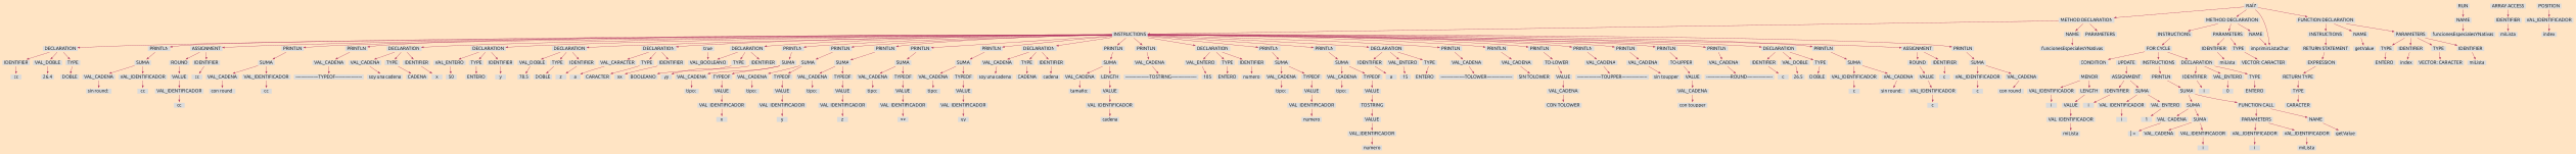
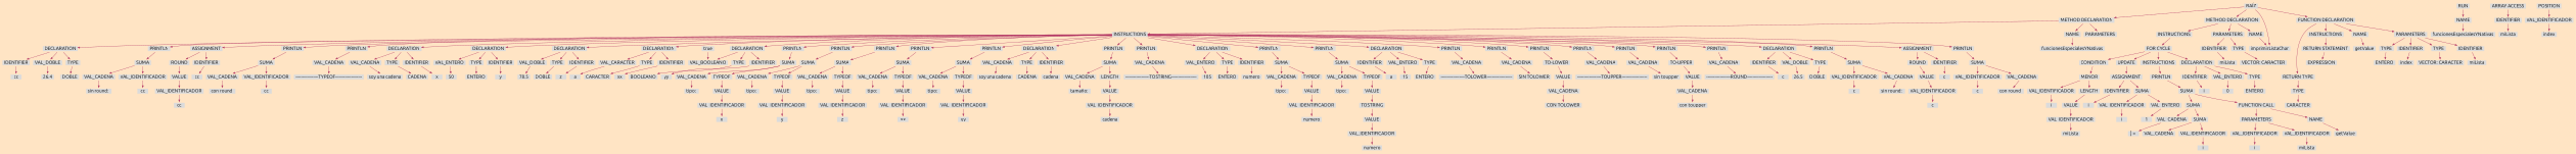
  digraph {
    bgcolor=bisque1
    node [color=grey86 fontname=Ubuntu fontsize=24 shape=signature style=filled]
    edge [color=maroon penwidth=1.5]
    n1 [label="METHOD DECLARATION"]
    n2 [label=NAME]
    n3 [label=PARAMETERS]
    n4 [label=INSTRUCTIONS]
    n5 [label=funcionesEspecialesYNativas]
    n6 [label=DECLARATION]
    n7 [label=PRINTLN]
    n8 [label=PRINTLN]
    n9 [label=PRINTLN]
    n10 [label=PRINTLN]
    n11 [label=PRINTLN]
    n12 [label=PRINTLN]
    n13 [label=PRINTLN]
    n14 [label=DECLARATION]
    n15 [label=PRINTLN]
    n16 [label=ASSIGNMENT]
    n17 [label=PRINTLN]
    n18 [label=DECLARATION]
    n19 [label=PRINTLN]
    n20 [label=ASSIGNMENT]
    n21 [label=PRINTLN]
    n22 [label=PRINTLN]
    n23 [label=DECLARATION]
    n24 [label=DECLARATION]
    n25 [label=DECLARATION]
    n26 [label=DECLARATION]
    n27 [label=DECLARATION]
    n28 [label=PRINTLN]
    n29 [label=PRINTLN]
    n30 [label=PRINTLN]
    n31 [label=PRINTLN]
    n32 [label=PRINTLN]
    n33 [label=DECLARATION]
    n34 [label=PRINTLN]
    n35 [label=PRINTLN]
    n36 [label=DECLARATION]
    n37 [label=PRINTLN]
    n38 [label=PRINTLN]
    "RAÍZ"
    n40 [label="METHOD DECLARATION"]
    n41 [label="FUNCTION DECLARATION"]
    n42 [label=imprimirListaChar]
    n43 [label=RUN]
    n44 [label=NAME]
    n45 [label=NAME]
    n46 [label=PARAMETERS]
    n47 [label=INSTRUCTIONS]
    n48 [label="RETURN TYPE"]
    n49 [label=NAME]
    n50 [label=PARAMETERS]
    n51 [label=INSTRUCTIONS]
    n52 [label=TYPE]
    n53 [label=IDENTIFIER]
    n54 [label=VAL_ENTERO]
    n55 [label=VAL_CADENA]
    n56 [label=VAL_CADENA]
    n57 [label="TO-LOWER"]
    n58 [label=VAL_CADENA]
    n59 [label=VAL_CADENA]
    n60 [label="TO-UPPER"]
    n61 [label=VAL_CADENA]
    n62 [label=TYPE]
    n63 [label=IDENTIFIER]
    n64 [label=VAL_DOBLE]
    n65 [label=SUMA]
    n66 [label=IDENTIFIER]
    n67 [label=ROUND]
    n68 [label=SUMA]
    n69 [label=TYPE]
    n70 [label=IDENTIFIER]
    n71 [label=VAL_DOBLE]
    n72 [label=SUMA]
    n73 [label=IDENTIFIER]
    n74 [label=ROUND]
    n75 [label=SUMA]
    n76 [label=VAL_CADENA]
    n77 [label=TYPE]
    n78 [label=IDENTIFIER]
    n79 [label=VAL_CADENA]
    n80 [label=TYPE]
    n81 [label=IDENTIFIER]
    n82 [label=VAL_ENTERO]
    n83 [label=TYPE]
    n84 [label=IDENTIFIER]
    n85 [label=VAL_DOBLE]
    n86 [label=TYPE]
    n87 [label=IDENTIFIER]
    n88 [label=VAL_CARACTER]
    n89 [label=TYPE]
    n90 [label=IDENTIFIER]
    n91 [label=VAL_BOOLEANO]
    n92 [label=SUMA]
    n93 [label=SUMA]
    n94 [label=SUMA]
    n95 [label=SUMA]
    n96 [label=SUMA]
    n97 [label=TYPE]
    n98 [label=IDENTIFIER]
    n99 [label=VAL_CADENA]
    n100 [label=SUMA]
    n101 [label=VAL_CADENA]
    n102 [label=TYPE]
    n103 [label=IDENTIFIER]
    n104 [label=VAL_ENTERO]
    n105 [label=SUMA]
    n106 [label=SUMA]
    n107 [label=ENTERO]
    n108 [label=a]
    n109 [label=15]
    n110 [label="------------------TOLOWER-------------------"]
    n111 [label="SIN TOLOWER"]
    n112 [label=VALUE]
    n113 [label=VAL_CADENA]
    n114 [label="CON TOLOWER"]
    n115 [label="------------------TOUPPER-------------------"]
    n116 [label="sin toupper"]
    n117 [label=VALUE]
    n118 [label=VAL_CADENA]
    n119 [label="con toupper"]
    n120 [label="------------------ROUND-------------------"]
    n121 [label=DOBLE]
    n122 [label=c]
    n123 [label=26.5]
    n124 [label=VAL_CADENA]
    n125 [label=VAL_IDENTIFICADOR]
    n126 [label="sin round: "]
    n127 [label=c]
    n128 [label=c]
    n129 [label=VALUE]
    n130 [label=VAL_IDENTIFICADOR]
    n131 [label=c]
    n132 [label=VAL_CADENA]
    n133 [label=VAL_IDENTIFICADOR]
    n134 [label="con round "]
    n135 [label=c]
    n136 [label=DOBLE]
    n137 [label=cc]
    n138 [label=26.4]
    n139 [label=VAL_CADENA]
    n140 [label=VAL_IDENTIFICADOR]
    n141 [label="sin round: "]
    n142 [label=cc]
    n143 [label=cc]
    n144 [label=VALUE]
    n145 [label=VAL_IDENTIFICADOR]
    n146 [label=cc]
    n147 [label=VAL_CADENA]
    n148 [label=VAL_IDENTIFICADOR]
    n149 [label="con round "]
    n150 [label=cc]
    n151 [label="-----------------TYPEOF--------------------"]
    n152 [label=CADENA]
    n153 [label=x]
    n154 [label="soy una cadena"]
    n155 [label=ENTERO]
    n156 [label=y]
    n157 [label=50]
    n158 [label=DOBLE]
    n159 [label=z]
    n160 [label=78.5]
    n161 [label=CARACTER]
    n162 [label=xx]
    n163 [label=a]
    n164 [label=BOOLEANO]
    n165 [label=yy]
    n166 [label=true]
    n167 [label=VAL_CADENA]
    n168 [label=TYPEOF]
    n169 [label="tipo: "]
    n170 [label=VALUE]
    n171 [label=VAL_IDENTIFICADOR]
    n172 [label=x]
    n173 [label=VAL_CADENA]
    n174 [label=TYPEOF]
    n175 [label="tipo: "]
    n176 [label=VALUE]
    n177 [label=VAL_IDENTIFICADOR]
    n178 [label=y]
    n179 [label=VAL_CADENA]
    n180 [label=TYPEOF]
    n181 [label="tipo: "]
    n182 [label=VALUE]
    n183 [label=VAL_IDENTIFICADOR]
    n184 [label=z]
    n185 [label=VAL_CADENA]
    n186 [label=TYPEOF]
    n187 [label="tipo: "]
    n188 [label=VALUE]
    n189 [label=VAL_IDENTIFICADOR]
    n190 [label=xx]
    n191 [label=VAL_CADENA]
    n192 [label=TYPEOF]
    n193 [label="tipo: "]
    n194 [label=VALUE]
    n195 [label=VAL_IDENTIFICADOR]
    n196 [label=yy]
    n197 [label=CADENA]
    n198 [label=cadena]
    n199 [label="soy una cadena"]
    n200 [label=VAL_CADENA]
    n201 [label=LENGTH]
    n202 [label="tamaño: "]
    n203 [label=VALUE]
    n204 [label=VAL_IDENTIFICADOR]
    n205 [label=cadena]
    n206 [label="------------------TOSTRING-------------------"]
    n207 [label=ENTERO]
    n208 [label=numero]
    n209 [label=105]
    n210 [label=VAL_CADENA]
    n211 [label=TYPEOF]
    n212 [label="tipo: "]
    n213 [label=VALUE]
    n214 [label=VAL_IDENTIFICADOR]
    n215 [label=numero]
    n216 [label=VAL_CADENA]
    n217 [label=TYPEOF]
    n218 [label="tipo: "]
    n219 [label=VALUE]
    n220 [label=TOSTRING]
    n221 [label=VALUE]
    n222 [label=VAL_IDENTIFICADOR]
    n223 [label=numero]
    n224 [label=funcionesEspecialesYNativas]
    n225 [label=TYPE]
    n226 [label=IDENTIFIER]
    n227 [label="FOR CYCLE"]
    n228 [label="VECTOR: CARACTER"]
    n229 [label=miLista]
    n230 [label=DECLARATION]
    n231 [label=CONDITION]
    n232 [label=UPDATE]
    n233 [label=INSTRUCTIONS]
    n234 [label=TYPE]
    n235 [label=IDENTIFIER]
    n236 [label=VAL_ENTERO]
    n237 [label=MENOR]
    n238 [label=ASSIGNMENT]
    n239 [label=PRINTLN]
    n240 [label=ENTERO]
    n241 [label=i]
    n242 [label=0]
    n243 [label=VAL_IDENTIFICADOR]
    n244 [label=LENGTH]
    n245 [label=i]
    n246 [label=VALUE]
    n247 [label=VAL_IDENTIFICADOR]
    n248 [label=miLista]
    n249 [label=IDENTIFIER]
    n250 [label=SUMA]
    n251 [label=i]
    n252 [label=VAL_IDENTIFICADOR]
    n253 [label=VAL_ENTERO]
    n254 [label=i]
    n255 [label=1]
    n256 [label=SUMA]
    n257 [label=SUMA]
    n258 [label="FUNCTION CALL"]
    n259 [label=SUMA]
    n260 [label=VAL_CADENA]
    n261 [label=NAME]
    n262 [label=PARAMETERS]
    n263 [label=VAL_CADENA]
    n264 [label=VAL_IDENTIFICADOR]
    n265 [label="] = "]
    n266 [label=i]
    n267 [label=getValue]
    n268 [label=VAL_IDENTIFICADOR]
    n269 [label=VAL_IDENTIFICADOR]
    n270 [label=miLista]
    n271 [label=i]
    n272 [label=TYPE]
    n273 [label=getValue]
    n274 [label=TYPE]
    n275 [label=IDENTIFIER]
    n276 [label=TYPE]
    n277 [label=IDENTIFIER]
    n278 [label="RETURN STATEMENT"]
    n279 [label=CARACTER]
    n280 [label="VECTOR: CARACTER"]
    n281 [label=miLista]
    n282 [label=ENTERO]
    n283 [label=index]
    n284 [label=EXPRESSION]
    n285 [label="ARRAY ACCESS"]
    n286 [label=IDENTIFIER]
    n287 [label=miLista]
    n288 [label=POSITION]
    n289 [label=VAL_IDENTIFICADOR]
    n290 [label=index]
    n1 -> n2
    n1 -> n3
    n1 -> n4
    n2 -> n5
    n4 -> n6
    n4 -> n7
    n4 -> n8
    n4 -> n9
    n4 -> n10
    n4 -> n11
    n4 -> n12
    n4 -> n13
    n4 -> n14
    n4 -> n15
    n4 -> n16
    n4 -> n17
    n4 -> n18
    n4 -> n19
    n4 -> n20
    n4 -> n21
    n4 -> n22
    n4 -> n23
    n4 -> n24
    n4 -> n25
    n4 -> n26
    n4 -> n27
    n4 -> n28
    n4 -> n29
    n4 -> n30
    n4 -> n31
    n4 -> n32
    n4 -> n33
    n4 -> n34
    n4 -> n35
    n4 -> n36
    n4 -> n37
    n4 -> n38
    n6 -> n52
    n6 -> n53
    n6 -> n54
    n7 -> n55
    n8 -> n56
    n9 -> n57
    n10 -> n58
    n11 -> n59
    n12 -> n60
    n13 -> n61
    n14 -> n62
    n14 -> n63
    n14 -> n64
    n15 -> n65
    n16 -> n66
    n16 -> n67
    n17 -> n68
    n18 -> n69
    n18 -> n70
    n18 -> n71
    n19 -> n72
    n20 -> n73
    n20 -> n74
    n21 -> n75
    n22 -> n76
    n23 -> n77
    n23 -> n78
    n23 -> n79
    n24 -> n80
    n24 -> n81
    n24 -> n82
    n25 -> n83
    n25 -> n84
    n25 -> n85
    n26 -> n86
    n26 -> n87
    n26 -> n88
    n27 -> n89
    n27 -> n90
    n27 -> n91
    n28 -> n92
    n29 -> n93
    n30 -> n94
    n31 -> n95
    n32 -> n96
    n33 -> n97
    n33 -> n98
    n33 -> n99
    n34 -> n100
    n35 -> n101
    n36 -> n102
    n36 -> n103
    n36 -> n104
    n37 -> n105
    n38 -> n106
    "RAÍZ" -> n1
    "RAÍZ" -> n40
    "RAÍZ" -> n41
    "RAÍZ" -> n42
    n40 -> n45
    n40 -> n46
    n40 -> n47
-   n284 -> n48
+   n41 -> n48
    n41 -> n49
    n41 -> n50
    n41 -> n51
    n43 -> n44
    n44 -> n224
    n45 -> n42
    n46 -> n225
    n46 -> n226
    n47 -> n227
    n48 -> n272
    n49 -> n273
    n50 -> n274
    n50 -> n275
    n50 -> n276
    n50 -> n277
    n51 -> n278
    n52 -> n107
    n53 -> n108
    n54 -> n109
    n55 -> n110
    n56 -> n111
    n57 -> n112
    n58 -> n115
    n59 -> n116
    n60 -> n117
    n61 -> n120
    n62 -> n121
    n63 -> n122
    n64 -> n123
    n65 -> n124
    n65 -> n125
    n66 -> n128
    n67 -> n129
    n68 -> n132
    n68 -> n133
    n69 -> n136
    n70 -> n137
    n71 -> n138
    n72 -> n139
    n72 -> n140
    n73 -> n143
    n74 -> n144
    n75 -> n147
    n75 -> n148
    n76 -> n151
    n77 -> n152
    n78 -> n153
    n79 -> n154
    n80 -> n155
    n81 -> n156
    n82 -> n157
    n83 -> n158
    n84 -> n159
    n85 -> n160
    n86 -> n161
    n87 -> n162
    n88 -> n163
    n89 -> n164
    n90 -> n165
    n92 -> n167
    n92 -> n168
    n93 -> n173
    n93 -> n174
    n94 -> n179
    n94 -> n180
    n95 -> n185
    n95 -> n186
    n96 -> n191
    n96 -> n192
    n97 -> n197
    n98 -> n198
    n99 -> n199
    n100 -> n200
    n100 -> n201
    n101 -> n206
    n102 -> n207
    n103 -> n208
    n104 -> n209
    n105 -> n210
    n105 -> n211
    n106 -> n216
    n106 -> n217
    n112 -> n113
    n113 -> n114
    n117 -> n118
    n118 -> n119
    n124 -> n126
    n125 -> n127
    n129 -> n130
    n130 -> n131
    n132 -> n134
    n133 -> n135
    n139 -> n141
    n140 -> n142
    n144 -> n145
    n145 -> n146
    n147 -> n149
    n148 -> n150
    n166 -> n91
    n167 -> n169
    n168 -> n170
    n170 -> n171
    n171 -> n172
    n173 -> n175
    n174 -> n176
    n176 -> n177
    n177 -> n178
    n179 -> n181
    n180 -> n182
    n182 -> n183
    n183 -> n184
    n185 -> n187
    n186 -> n188
    n188 -> n189
    n189 -> n190
    n191 -> n193
    n192 -> n194
    n194 -> n195
    n195 -> n196
    n200 -> n202
    n201 -> n203
    n203 -> n204
    n204 -> n205
    n210 -> n212
    n211 -> n213
    n213 -> n214
    n214 -> n215
    n216 -> n218
    n217 -> n219
    n219 -> n220
    n220 -> n221
    n221 -> n222
    n222 -> n223
    n225 -> n228
    n226 -> n229
    n227 -> n230
    n227 -> n231
+   n227 -> n232
    n227 -> n233
    n230 -> n234
    n230 -> n235
    n230 -> n236
+   n231 -> n237
    n232 -> n238
    n233 -> n239
    n234 -> n240
    n235 -> n241
    n236 -> n242
    n237 -> n243
    n237 -> n244
    n238 -> n249
    n238 -> n250
    n239 -> n256
    n243 -> n245
    n244 -> n246
    n246 -> n247
    n247 -> n248
    n249 -> n251
    n250 -> n252
    n250 -> n253
    n252 -> n254
    n253 -> n255
    n256 -> n257
    n256 -> n258
    n257 -> n259
    n257 -> n260
    n258 -> n261
    n258 -> n262
    n259 -> n263
    n259 -> n264
    n260 -> n265
    n261 -> n267
    n262 -> n268
    n262 -> n269
    n264 -> n266
    n268 -> n270
    n269 -> n271
    n272 -> n279
    n274 -> n280
    n275 -> n281
    n276 -> n282
    n277 -> n283
    n278 -> n284
    n285 -> n286
    n286 -> n287
    n288 -> n289
    n289 -> n290
  }
